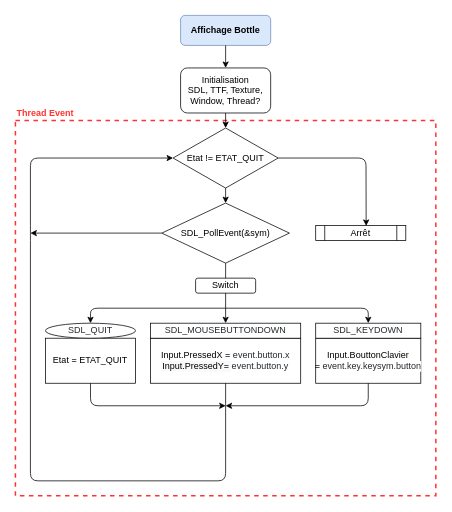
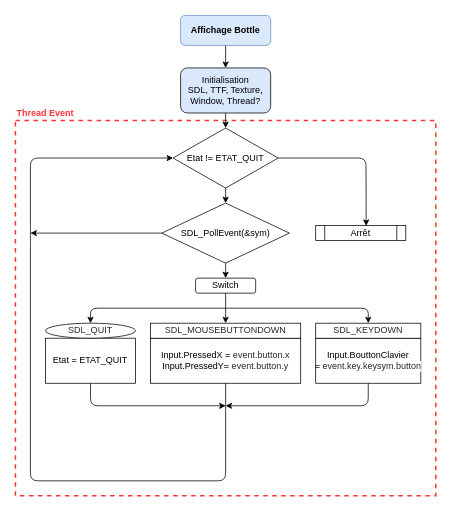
  <mxCell id="0" />
  <mxCell id="1" parent="0" />
  <mxCell id="2" value="&lt;b&gt;Affichage Bottle&lt;/b&gt;" style="rounded=1;whiteSpace=wrap;html=1;fillColor=#dae8fc;strokeColor=#6c8ebf;" parent="1" vertex="1"><mxGeometry x="240" y="20" width="120" height="40" as="geometry" /></mxCell>
- <mxCell id="3" value="Initialisation&lt;br&gt;SDL, TTF, Texture, Window, Thread?" style="rounded=1;whiteSpace=wrap;html=1;" parent="1" vertex="1"><mxGeometry x="240" y="90" width="120" height="60" as="geometry" /></mxCell>
+ <mxCell id="3" value="Initialisation&lt;br&gt;SDL, TTF, Texture, Window, Thread?" style="rounded=1;whiteSpace=wrap;html=1;fillColor=#dae8fc;" parent="1" vertex="1"><mxGeometry x="240" y="90" width="120" height="60" as="geometry" /></mxCell>
  <mxCell id="4" value="" style="endArrow=classic;html=1;entryX=0.5;entryY=0;entryDx=0;entryDy=0;" parent="1" target="3" edge="1"><mxGeometry width="50" height="50" relative="1" as="geometry"><mxPoint x="300" y="60" as="sourcePoint" /><mxPoint x="349" y="10" as="targetPoint" /></mxGeometry></mxCell>
  <mxCell id="5" value="" style="whiteSpace=wrap;html=1;fillColor=none;dashed=1;strokeColor=#FF3333;strokeWidth=2;" parent="1" vertex="1"><mxGeometry x="20" y="160" width="560" height="500" as="geometry" /></mxCell>
  <mxCell id="6" value="Etat != ETAT_QUIT" style="rhombus;whiteSpace=wrap;html=1;fillColor=#ffffff;gradientColor=none;" parent="1" vertex="1"><mxGeometry x="230" y="170" width="140" height="80" as="geometry" /></mxCell>
  <mxCell id="7" value="" style="endArrow=classic;html=1;exitX=0.5;exitY=1;exitDx=0;exitDy=0;" parent="1" source="3" target="6" edge="1"><mxGeometry width="50" height="50" relative="1" as="geometry"><mxPoint x="300" y="340" as="sourcePoint" /><mxPoint x="350" y="290" as="targetPoint" /></mxGeometry></mxCell>
  <mxCell id="8" value="SDL_PollEvent(&amp;amp;sym)" style="rhombus;whiteSpace=wrap;html=1;fillColor=#ffffff;gradientColor=none;" parent="1" vertex="1"><mxGeometry x="215" y="270" width="170" height="80" as="geometry" /></mxCell>
  <mxCell id="9" value="Switch" style="rounded=1;whiteSpace=wrap;html=1;fillColor=#ffffff;gradientColor=none;" parent="1" vertex="1"><mxGeometry x="260" y="370" width="80" height="20" as="geometry" /></mxCell>
  <mxCell id="10" value="" style="group" parent="1" vertex="1" connectable="0"><mxGeometry x="60" y="430" width="120" height="80" as="geometry" /></mxCell>
  <mxCell id="11" value="Etat = ETAT_QUIT" style="rounded=0;whiteSpace=wrap;html=1;fillColor=#ffffff;gradientColor=none;" parent="10" vertex="1"><mxGeometry y="20" width="120" height="60" as="geometry" /></mxCell>
  <mxCell id="12" value="&lt;span style=&quot;color: rgb(36 , 41 , 46) ; font-family: , &amp;#34;consolas&amp;#34; , &amp;#34;liberation mono&amp;#34; , &amp;#34;menlo&amp;#34; , monospace ; background-color: rgb(255 , 255 , 255)&quot;&gt;SDL_QUIT&lt;/span&gt;" style="ellipse;whiteSpace=wrap;html=1;fillColor=#ffffff;gradientColor=none;" parent="10" vertex="1"><mxGeometry width="120" height="20" as="geometry" /></mxCell>
  <mxCell id="13" value="" style="group" parent="1" vertex="1" connectable="0"><mxGeometry x="200" y="430" width="200" height="80" as="geometry" /></mxCell>
  <mxCell id="14" value="Input.PressedX =&amp;nbsp;&lt;span style=&quot;color: rgb(36 , 41 , 46) ; font-family: , &amp;#34;consolas&amp;#34; , &amp;#34;liberation mono&amp;#34; , &amp;#34;menlo&amp;#34; , monospace ; background-color: rgb(255 , 255 , 255)&quot;&gt;event.&lt;/span&gt;&lt;span class=&quot;pl-smi&quot; style=&quot;box-sizing: border-box ; color: rgb(36 , 41 , 46) ; font-family: , &amp;#34;consolas&amp;#34; , &amp;#34;liberation mono&amp;#34; , &amp;#34;menlo&amp;#34; , monospace ; background-color: rgb(255 , 255 , 255)&quot;&gt;button&lt;/span&gt;&lt;span style=&quot;color: rgb(36 , 41 , 46) ; font-family: , &amp;#34;consolas&amp;#34; , &amp;#34;liberation mono&amp;#34; , &amp;#34;menlo&amp;#34; , monospace ; background-color: rgb(255 , 255 , 255)&quot;&gt;.&lt;/span&gt;&lt;span class=&quot;pl-smi&quot; style=&quot;box-sizing: border-box ; color: rgb(36 , 41 , 46) ; font-family: , &amp;#34;consolas&amp;#34; , &amp;#34;liberation mono&amp;#34; , &amp;#34;menlo&amp;#34; , monospace ; background-color: rgb(255 , 255 , 255)&quot;&gt;x&lt;br&gt;&lt;span style=&quot;color: rgb(0 , 0 , 0) ; background-color: rgb(248 , 249 , 250)&quot;&gt;Input.PressedY=&amp;nbsp;&lt;/span&gt;event.&lt;span class=&quot;pl-smi&quot; style=&quot;box-sizing: border-box&quot;&gt;button&lt;/span&gt;.y&lt;br&gt;&lt;/span&gt;" style="rounded=0;whiteSpace=wrap;html=1;fillColor=#ffffff;gradientColor=none;" parent="13" vertex="1"><mxGeometry y="20" width="200" height="60" as="geometry" /></mxCell>
  <mxCell id="15" value="&lt;span style=&quot;color: rgb(36 , 41 , 46) ; font-family: , &amp;#34;consolas&amp;#34; , &amp;#34;liberation mono&amp;#34; , &amp;#34;menlo&amp;#34; , monospace ; background-color: rgb(255 , 255 , 255)&quot;&gt;SDL_MOUSEBUTTONDOWN&lt;/span&gt;" style="rounded=0;whiteSpace=wrap;html=1;fillColor=#ffffff;gradientColor=none;" parent="13" vertex="1"><mxGeometry width="200" height="20" as="geometry" /></mxCell>
  <mxCell id="16" value="" style="group" parent="1" vertex="1" connectable="0"><mxGeometry x="420" y="430" width="140" height="80" as="geometry" /></mxCell>
  <mxCell id="17" value="Input.BouttonClavier =&amp;nbsp;&lt;span style=&quot;color: rgb(36 , 41 , 46) ; font-family: , &amp;#34;consolas&amp;#34; , &amp;#34;liberation mono&amp;#34; , &amp;#34;menlo&amp;#34; , monospace ; background-color: rgb(255 , 255 , 255)&quot;&gt;event.&lt;/span&gt;&lt;span class=&quot;pl-smi&quot; style=&quot;box-sizing: border-box ; color: rgb(36 , 41 , 46) ; font-family: , &amp;#34;consolas&amp;#34; , &amp;#34;liberation mono&amp;#34; , &amp;#34;menlo&amp;#34; , monospace ; background-color: rgb(255 , 255 , 255)&quot;&gt;key&lt;/span&gt;&lt;span style=&quot;color: rgb(36 , 41 , 46) ; font-family: , &amp;#34;consolas&amp;#34; , &amp;#34;liberation mono&amp;#34; , &amp;#34;menlo&amp;#34; , monospace ; background-color: rgb(255 , 255 , 255)&quot;&gt;.&lt;/span&gt;&lt;span class=&quot;pl-smi&quot; style=&quot;box-sizing: border-box ; color: rgb(36 , 41 , 46) ; font-family: , &amp;#34;consolas&amp;#34; , &amp;#34;liberation mono&amp;#34; , &amp;#34;menlo&amp;#34; , monospace ; background-color: rgb(255 , 255 , 255)&quot;&gt;keysym&lt;/span&gt;&lt;span style=&quot;color: rgb(36 , 41 , 46) ; font-family: , &amp;#34;consolas&amp;#34; , &amp;#34;liberation mono&amp;#34; , &amp;#34;menlo&amp;#34; , monospace ; background-color: rgb(255 , 255 , 255)&quot;&gt;.&lt;/span&gt;&lt;span class=&quot;pl-smi&quot; style=&quot;box-sizing: border-box ; color: rgb(36 , 41 , 46) ; font-family: , &amp;#34;consolas&amp;#34; , &amp;#34;liberation mono&amp;#34; , &amp;#34;menlo&amp;#34; , monospace ; background-color: rgb(255 , 255 , 255)&quot;&gt;button&lt;/span&gt;" style="rounded=0;whiteSpace=wrap;html=1;fillColor=#ffffff;gradientColor=none;" parent="16" vertex="1"><mxGeometry y="20" width="140" height="60" as="geometry" /></mxCell>
  <mxCell id="18" value="&lt;span style=&quot;color: rgb(36 , 41 , 46) ; font-family: , &amp;#34;consolas&amp;#34; , &amp;#34;liberation mono&amp;#34; , &amp;#34;menlo&amp;#34; , monospace ; background-color: rgb(255 , 255 , 255)&quot;&gt;SDL_KEYDOWN&lt;/span&gt;" style="rounded=0;whiteSpace=wrap;html=1;fillColor=#ffffff;gradientColor=none;" parent="16" vertex="1"><mxGeometry width="140" height="20" as="geometry" /></mxCell>
  <mxCell id="19" value="" style="endArrow=classic;html=1;exitX=0.5;exitY=1;exitDx=0;exitDy=0;" parent="1" source="9" target="15" edge="1"><mxGeometry width="50" height="50" relative="1" as="geometry"><mxPoint x="300" y="510" as="sourcePoint" /><mxPoint x="350" y="460" as="targetPoint" /></mxGeometry></mxCell>
  <mxCell id="20" value="" style="endArrow=classic;html=1;entryX=0.5;entryY=0;entryDx=0;entryDy=0;" parent="1" target="12" edge="1"><mxGeometry width="50" height="50" relative="1" as="geometry"><mxPoint x="300" y="410" as="sourcePoint" /><mxPoint x="200" y="380" as="targetPoint" /><Array as="points"><mxPoint x="120" y="410" /></Array></mxGeometry></mxCell>
  <mxCell id="21" value="" style="endArrow=classic;html=1;entryX=0.5;entryY=0;entryDx=0;entryDy=0;" parent="1" target="18" edge="1"><mxGeometry width="50" height="50" relative="1" as="geometry"><mxPoint x="300" y="410" as="sourcePoint" /><mxPoint x="350" y="460" as="targetPoint" /><Array as="points"><mxPoint x="490" y="410" /></Array></mxGeometry></mxCell>
- <mxCell id="22" value="" style="endArrow=none;html=1;exitX=0.5;exitY=1;exitDx=0;exitDy=0;entryX=0.5;entryY=0;entryDx=0;entryDy=0;" parent="1" source="8" target="9" edge="1"><mxGeometry width="50" height="50" relative="1" as="geometry"><mxPoint x="300" y="510" as="sourcePoint" /><mxPoint x="350" y="460" as="targetPoint" /></mxGeometry></mxCell>
+ <mxCell id="22" value="" style="endArrow=classic;html=1;exitX=0.5;exitY=1;exitDx=0;exitDy=0;entryX=0.5;entryY=0;entryDx=0;entryDy=0;" parent="1" source="8" target="9" edge="1"><mxGeometry width="50" height="50" relative="1" as="geometry"><mxPoint x="300" y="510" as="sourcePoint" /><mxPoint x="350" y="460" as="targetPoint" /></mxGeometry></mxCell>
  <mxCell id="23" value="" style="endArrow=classic;html=1;entryX=0.5;entryY=0;entryDx=0;entryDy=0;exitX=0.5;exitY=1;exitDx=0;exitDy=0;" parent="1" source="6" target="8" edge="1"><mxGeometry width="50" height="50" relative="1" as="geometry"><mxPoint x="300" y="410" as="sourcePoint" /><mxPoint x="350" y="360" as="targetPoint" /></mxGeometry></mxCell>
  <mxCell id="24" value="" style="endArrow=classic;html=1;entryX=0;entryY=0.5;entryDx=0;entryDy=0;exitX=0.5;exitY=1;exitDx=0;exitDy=0;" parent="1" source="14" target="6" edge="1"><mxGeometry width="50" height="50" relative="1" as="geometry"><mxPoint x="10" y="60" as="sourcePoint" /><mxPoint x="300" y="580.711" as="targetPoint" /><Array as="points"><mxPoint x="300" y="640" /><mxPoint x="40" y="640" /><mxPoint x="40" y="310" /><mxPoint x="40" y="210" /></Array></mxGeometry></mxCell>
  <mxCell id="25" value="" style="endArrow=classic;html=1;exitX=0.5;exitY=1;exitDx=0;exitDy=0;" parent="1" source="11" edge="1"><mxGeometry width="50" height="50" relative="1" as="geometry"><mxPoint x="300" y="510" as="sourcePoint" /><mxPoint x="300" y="540" as="targetPoint" /><Array as="points"><mxPoint x="120" y="540" /></Array></mxGeometry></mxCell>
  <mxCell id="26" value="" style="endArrow=classic;html=1;exitX=0.5;exitY=1;exitDx=0;exitDy=0;" parent="1" source="17" edge="1"><mxGeometry width="50" height="50" relative="1" as="geometry"><mxPoint x="300" y="610" as="sourcePoint" /><mxPoint x="300" y="540" as="targetPoint" /><Array as="points"><mxPoint x="490" y="540" /></Array></mxGeometry></mxCell>
  <mxCell id="27" value="" style="endArrow=classic;html=1;exitX=0;exitY=0.5;exitDx=0;exitDy=0;" parent="1" source="8" edge="1"><mxGeometry width="50" height="50" relative="1" as="geometry"><mxPoint x="300" y="410" as="sourcePoint" /><mxPoint x="40" y="310" as="targetPoint" /></mxGeometry></mxCell>
  <mxCell id="28" value="Arrêt" style="shape=process;whiteSpace=wrap;html=1;backgroundOutline=1;fillColor=#ffffff;gradientColor=none;" parent="1" vertex="1"><mxGeometry x="420" y="300" width="120" height="20" as="geometry" /></mxCell>
  <mxCell id="29" value="" style="endArrow=classic;html=1;exitX=1;exitY=0.5;exitDx=0;exitDy=0;entryX=0.56;entryY=0.02;entryDx=0;entryDy=0;entryPerimeter=0;" parent="1" source="6" target="28" edge="1"><mxGeometry width="50" height="50" relative="1" as="geometry"><mxPoint x="300" y="410" as="sourcePoint" /><mxPoint x="350" y="360" as="targetPoint" /><Array as="points"><mxPoint x="487" y="210" /></Array></mxGeometry></mxCell>
  <mxCell id="30" value="Thread Event" style="text;html=1;strokeColor=none;fillColor=none;align=center;verticalAlign=middle;whiteSpace=wrap;rounded=0;fontStyle=1;fontColor=#FF3333;" parent="1" vertex="1"><mxGeometry x="20" y="140" width="80" height="20" as="geometry" /></mxCell>
